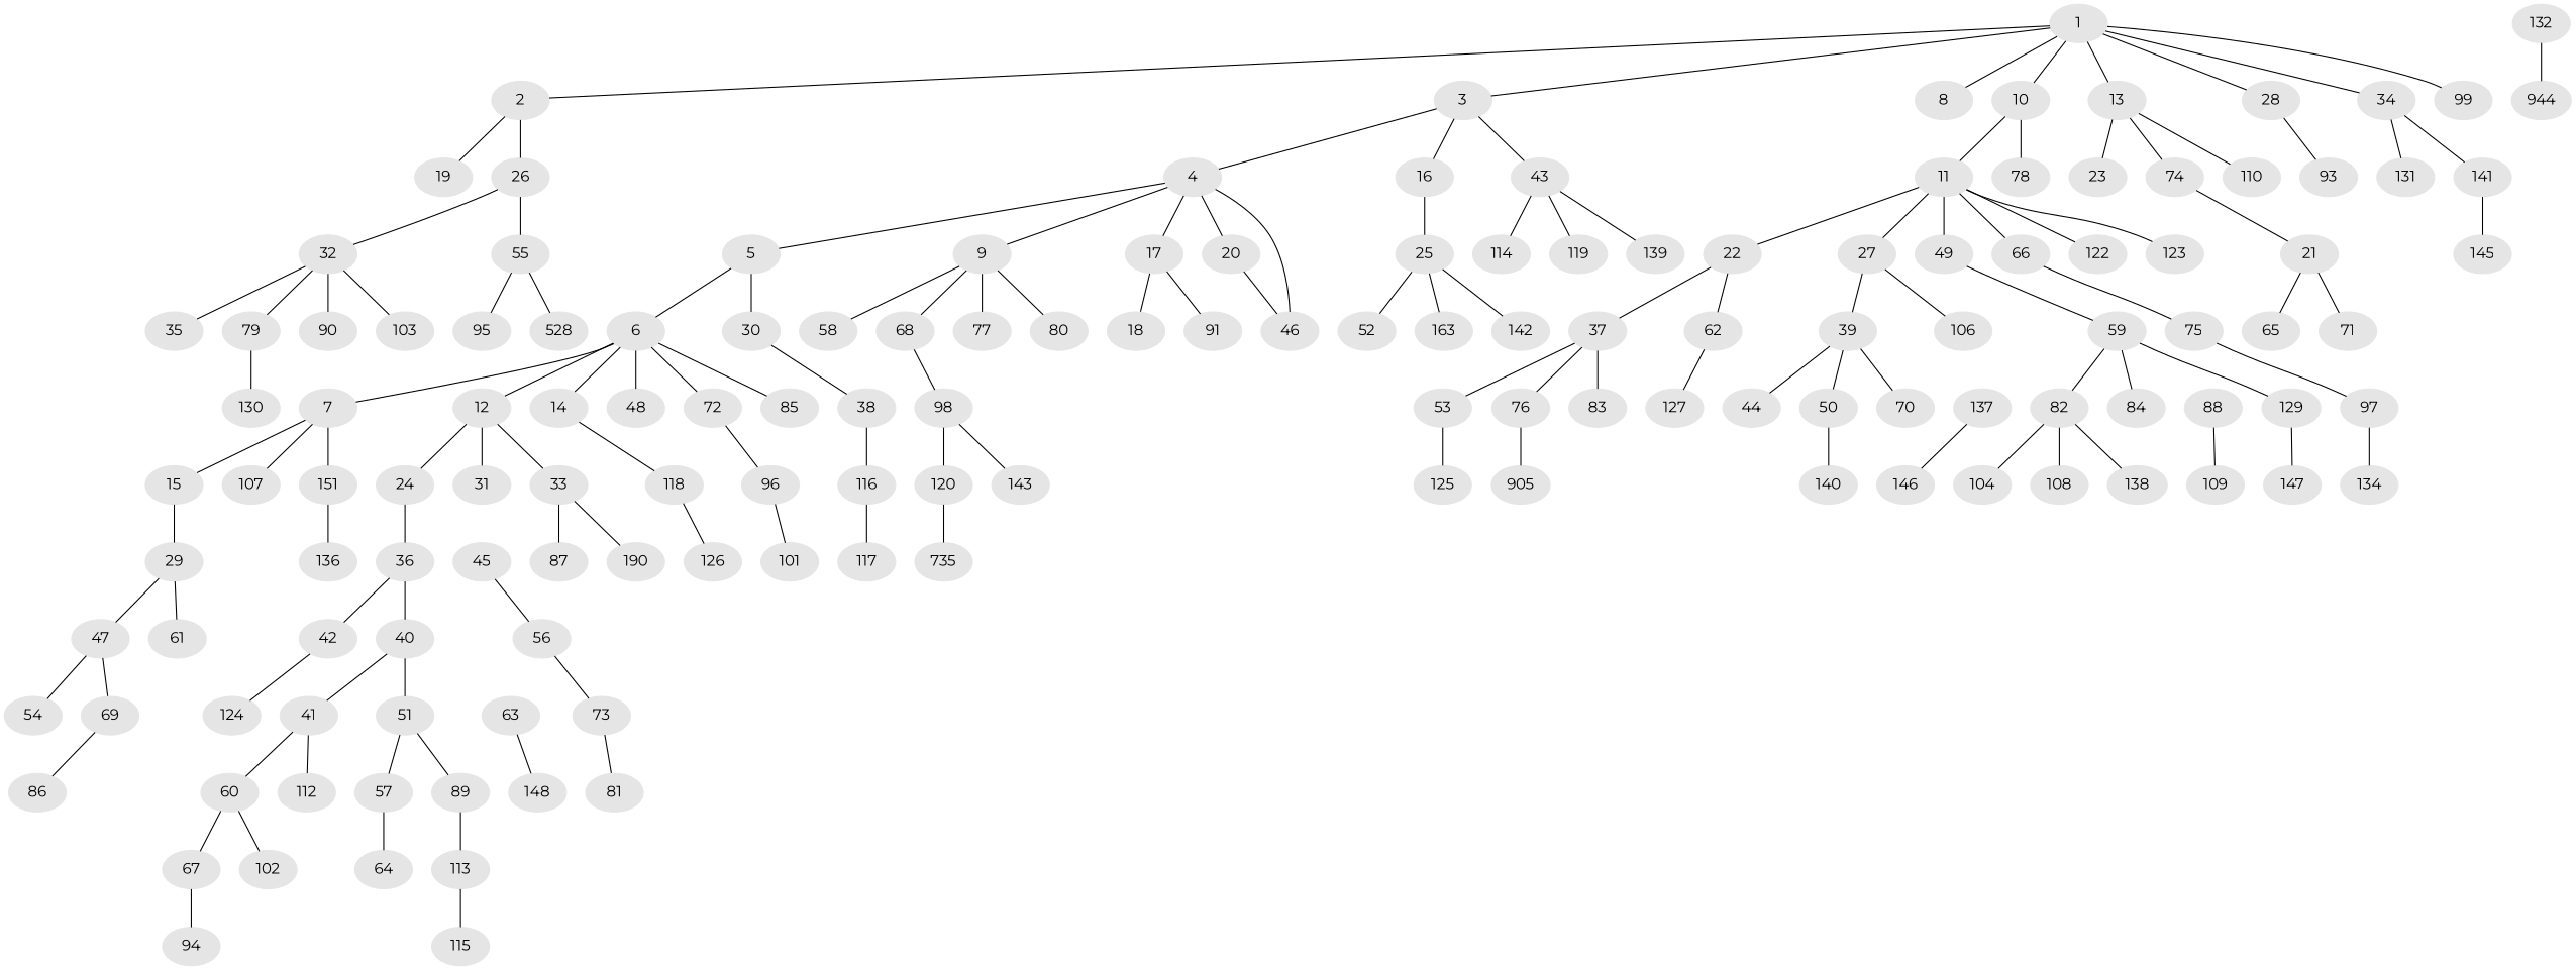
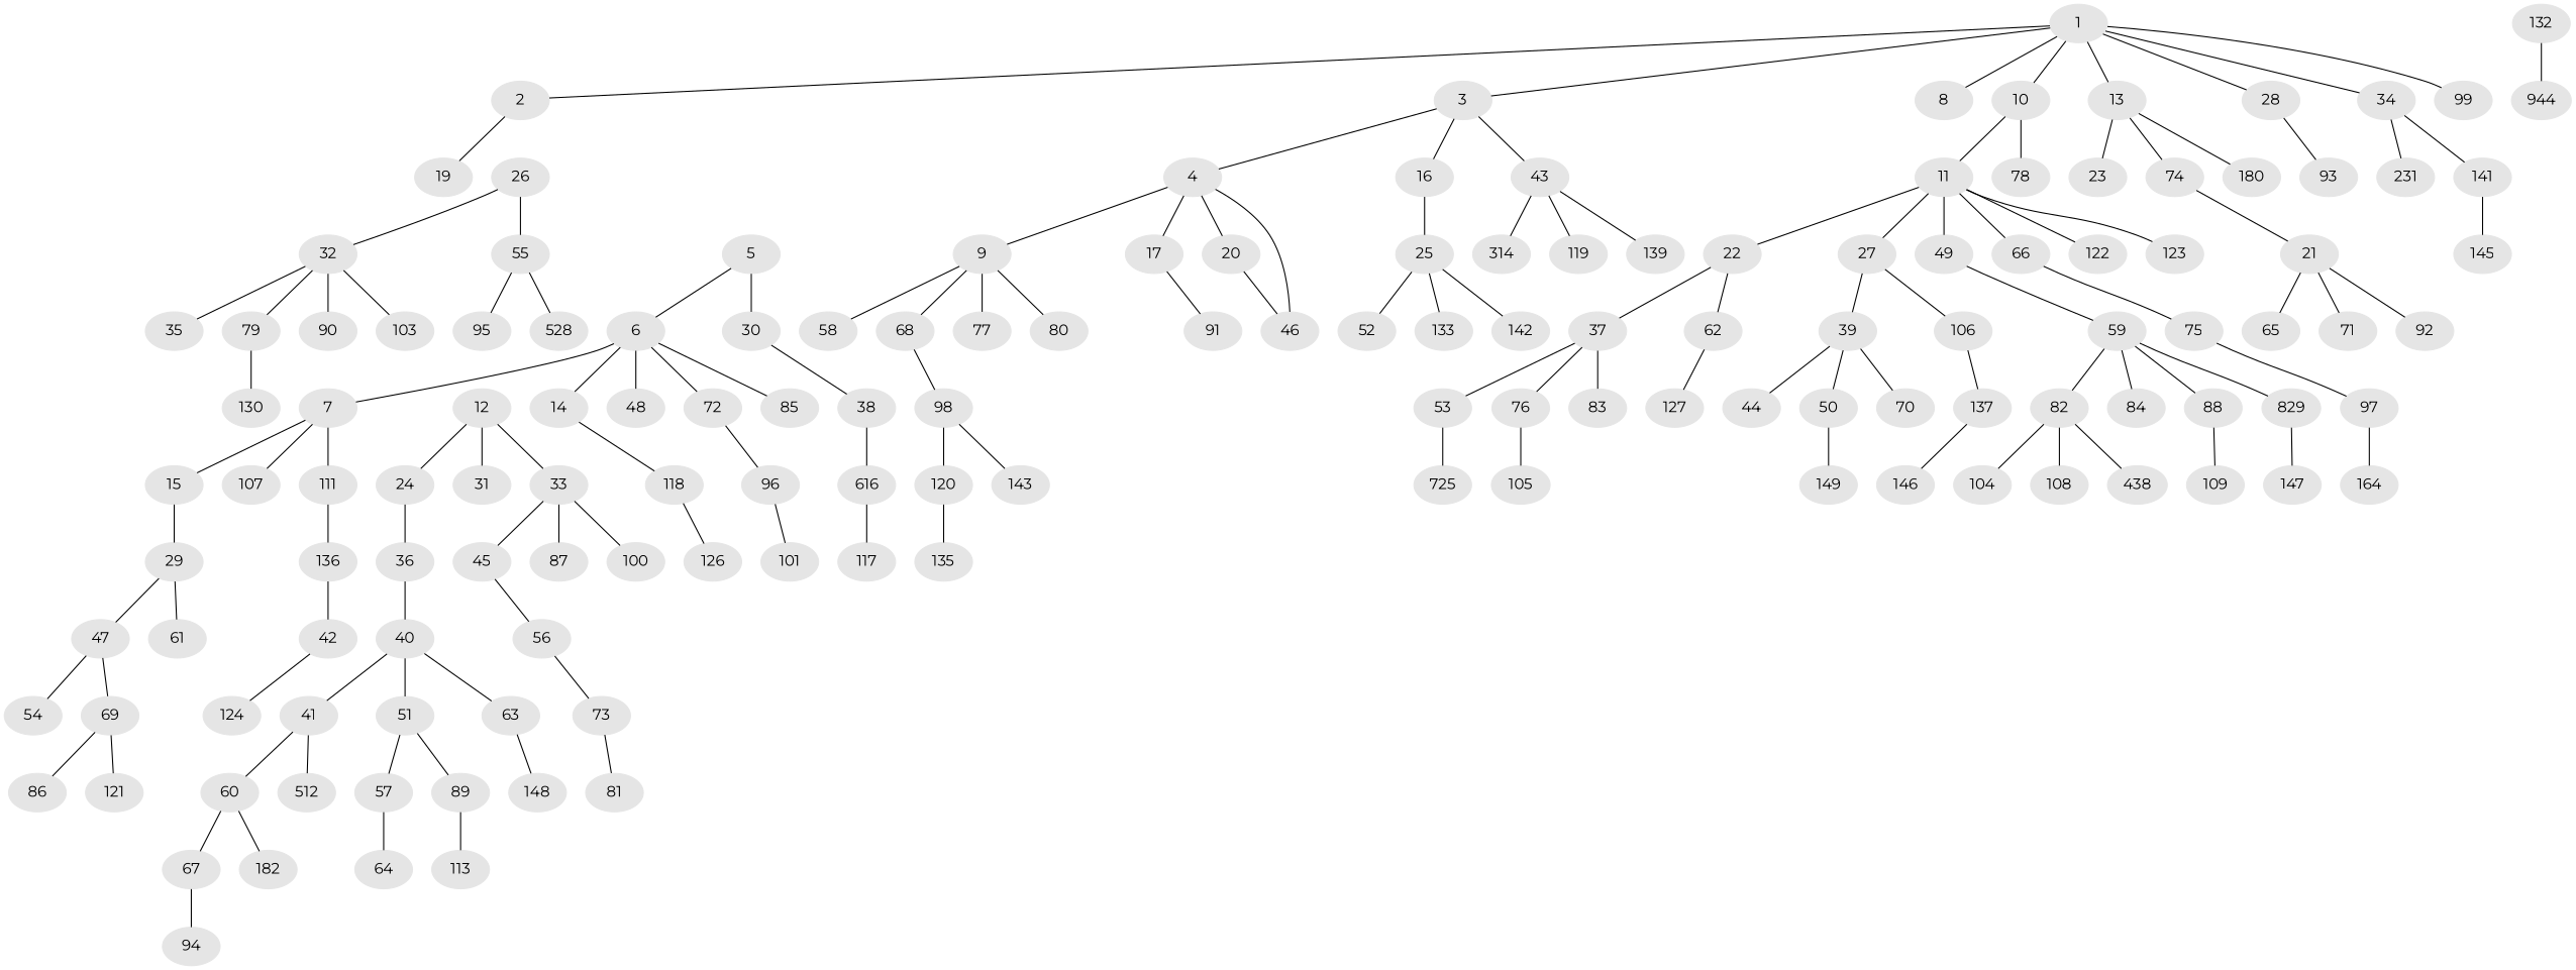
  graph {
    fontname=Montserrat
    node [color=gray90 fontname=Montserrat style=filled]
    edge [fontname=Montserrat]
    1
    2
    3
    8
    10
    13
    28
    34
    99
    19
    26
    4
    16
    43
    11
    78
    23
    74
-   110
+   110 [label=180]
    21
    65
    71
+   92
    93
-   131
+   131 [label=231]
    141
    32
    55
    5
    9
    17
    20
    46
    25
-   114
+   114 [label=314]
    119
    139
    6
    30
    58
    68
    77
    80
-   18
    91
    n46 [label=944]
    132
    7
    12
    14
    48
    72
    85
    38
    15
    107
-   111 [label=151]
+   111
    24
    31
    33
    118
    96
    29
    136
    98
    22
    27
    49
    66
    122
    123
    37
    62
    39
    106
    59
    75
    36
    45
    87
-   100 [label=190]
+   100
    126
    47
    61
    52
-   133 [label=163]
+   133
    142
    53
    76
    83
    127
    40
    42
    35
    79
    90
    103
    95
    n99 [label=528]
    44
    50
    70
    137
    54
    69
-   116
+   116 [label=616]
    130
    56
    145
    41
    51
    63
    124
-   125
-   105 [label=905]
+   125 [label=725]
+   105
    117
-   140
+   140 [label=149]
    60
-   112
+   112 [label=512]
    57
    89
    148
    67
-   102
+   102 [label=182]
    73
    86
+   121
    82
    84
    88
-   129
+   129 [label=829]
    64
    113
    81
    104
    108
-   138
+   138 [label=438]
    109
    147
    94
    97
    120
    143
    101
-   134
-   115
-   135 [label=735]
+   134 [label=164]
+   135
    146
    1 -- 2
    1 -- 3
    1 -- 8
    1 -- 10
    1 -- 13
    1 -- 28
    1 -- 34
    1 -- 99
    2 -- 19
-   2 -- 26
    3 -- 4
    3 -- 16
    3 -- 43
    10 -- 11
    10 -- 78
    13 -- 23
    13 -- 74
    13 -- 110
    28 -- 93
    34 -- 131
    34 -- 141
    26 -- 32
    26 -- 55
-   4 -- 5
    4 -- 9
    4 -- 17
    4 -- 20
    4 -- 46
    16 -- 25
    43 -- 114
    43 -- 119
    43 -- 139
    11 -- 22
    11 -- 27
    11 -- 49
    11 -- 66
    11 -- 122
    11 -- 123
    74 -- 21
    21 -- 65
    21 -- 71
+   21 -- 92
    141 -- 145
    32 -- 35
    32 -- 79
    32 -- 90
    32 -- 103
    55 -- 95
    55 -- n99
    5 -- 6
    5 -- 30
    9 -- 58
    9 -- 68
    9 -- 77
    9 -- 80
-   17 -- 18
    17 -- 91
    20 -- 46
    25 -- 52
    25 -- 133
    25 -- 142
    6 -- 7
-   6 -- 12
    6 -- 14
    6 -- 48
    6 -- 72
    6 -- 85
    30 -- 38
    68 -- 98
    132 -- n46
    7 -- 15
    7 -- 107
    7 -- 111
    12 -- 24
    12 -- 31
    12 -- 33
    14 -- 118
    72 -- 96
    38 -- 116
    15 -- 29
    111 -- 136
    24 -- 36
+   33 -- 45
    33 -- 87
    33 -- 100
    118 -- 126
    96 -- 101
    29 -- 47
    29 -- 61
    98 -- 120
    98 -- 143
    22 -- 37
    22 -- 62
    27 -- 39
    27 -- 106
    49 -- 59
    66 -- 75
    37 -- 53
    37 -- 76
    37 -- 83
    62 -- 127
    39 -- 44
    39 -- 50
    39 -- 70
+   106 -- 137
    59 -- 82
    59 -- 84
+   59 -- 88
    59 -- 129
    75 -- 97
    36 -- 40
-   36 -- 42
+   136 -- 42
    45 -- 56
    47 -- 54
    47 -- 69
    53 -- 125
    76 -- 105
    40 -- 41
    40 -- 51
+   40 -- 63
    42 -- 124
    79 -- 130
    50 -- 140
    137 -- 146
    69 -- 86
+   69 -- 121
    116 -- 117
    56 -- 73
    41 -- 60
    41 -- 112
    51 -- 57
    51 -- 89
    63 -- 148
    60 -- 67
    60 -- 102
    57 -- 64
    89 -- 113
    67 -- 94
    73 -- 81
    82 -- 104
    82 -- 108
    82 -- 138
    88 -- 109
    129 -- 147
-   113 -- 115
    97 -- 134
    120 -- 135
  }
